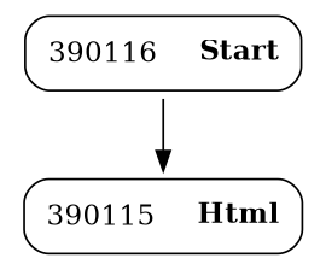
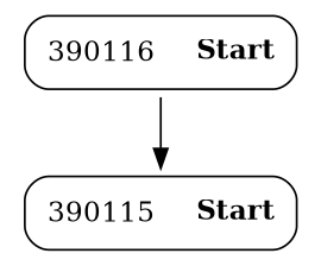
  digraph {
    node [shape=none]
    n1 [label=<<TABLE border='1' cellspacing='0' cellpadding='10' style='rounded' ><TR><TD border='0'>390116</TD><TD border='0'><B>Start</B></TD></TR></TABLE>>]
-   n2 [label=<<TABLE border='1' cellspacing='0' cellpadding='10' style='rounded' ><TR><TD border='0'>390115</TD><TD border='0'><B>Html</B></TD></TR></TABLE>>]
+   n2 [label=<<TABLE border='1' cellspacing='0' cellpadding='10' style='rounded' ><TR><TD border='0'>390115</TD><TD border='0'><B>Start</B></TD></TR></TABLE>>]
    n1 -> n2 [weight=2]
  }
